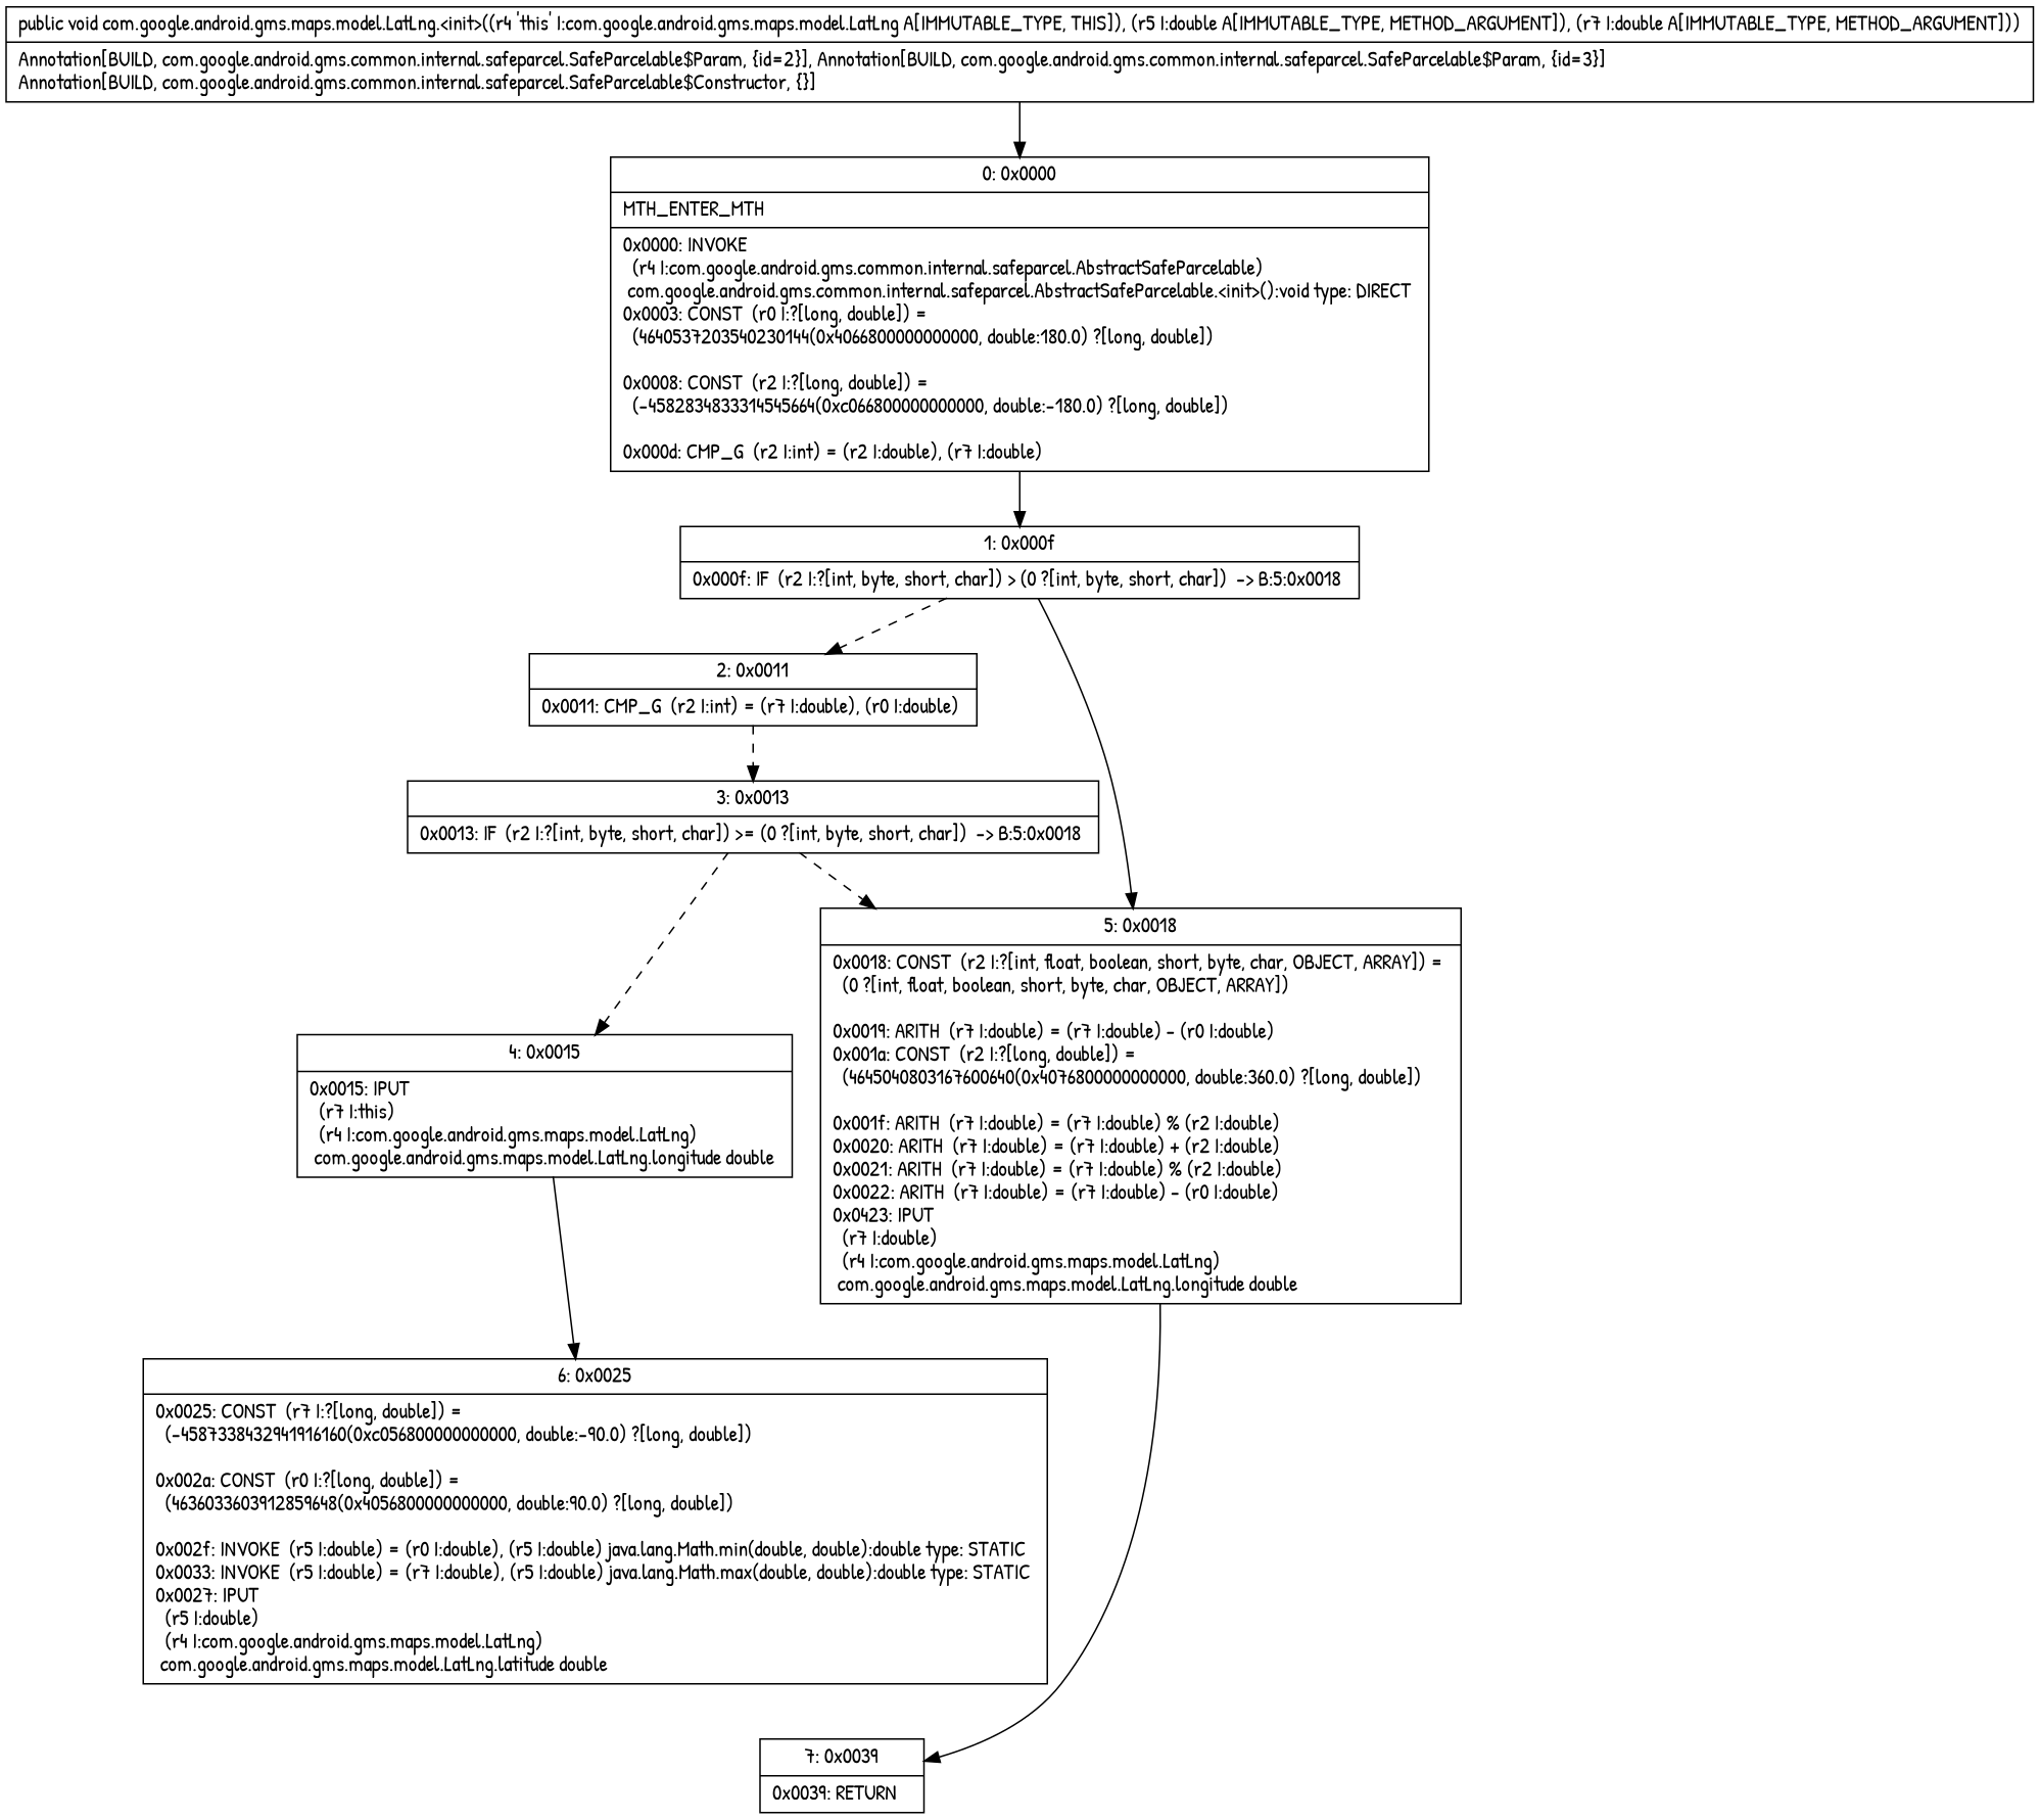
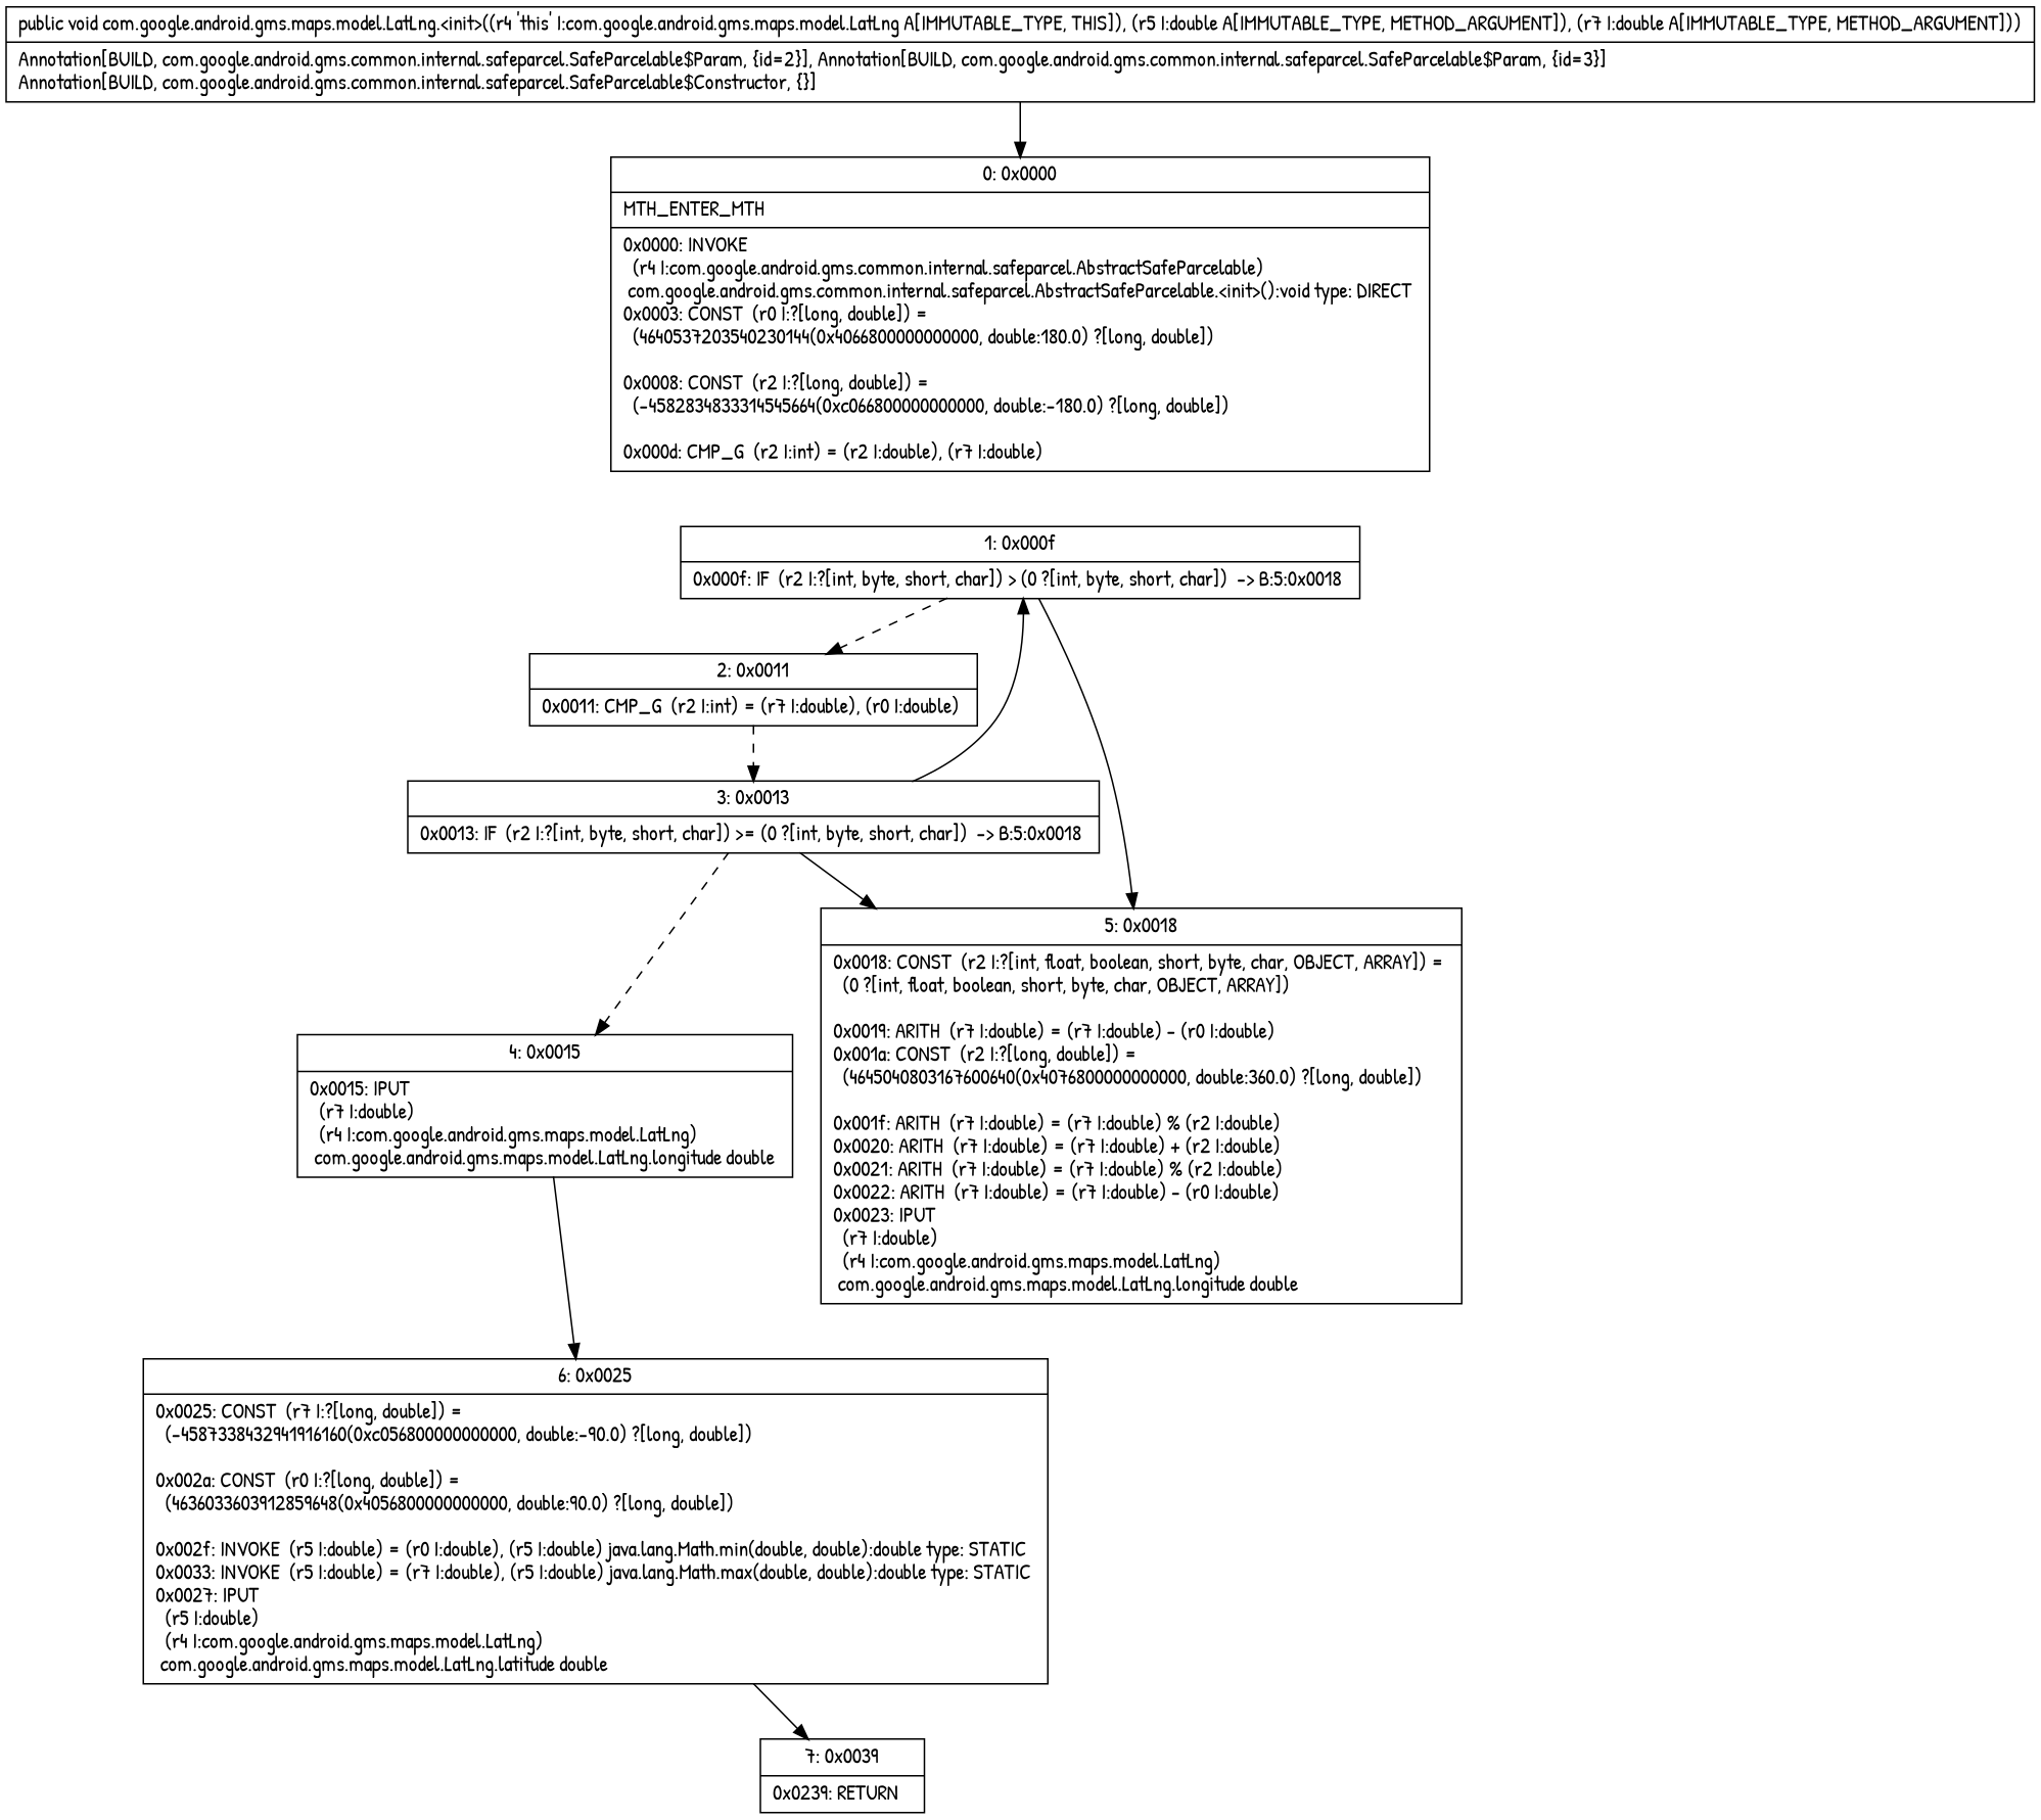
  digraph {
    fontname="Patrick Hand"
    node [fontname="Patrick Hand" shape=record]
    edge [fontname="Patrick Hand"]
    n1 [label="{0\:\ 0x0000|MTH_ENTER_MTH\l|0x0000: INVOKE  \l  (r4 I:com.google.android.gms.common.internal.safeparcel.AbstractSafeParcelable)\l com.google.android.gms.common.internal.safeparcel.AbstractSafeParcelable.\<init\>():void type: DIRECT \l0x0003: CONST  (r0 I:?[long, double]) = \l  (4640537203540230144(0x4066800000000000, double:180.0) ?[long, double])\l \l0x0008: CONST  (r2 I:?[long, double]) = \l  (\-4582834833314545664(0xc066800000000000, double:\-180.0) ?[long, double])\l \l0x000d: CMP_G  (r2 I:int) = (r2 I:double), (r7 I:double) \l}"]
    n2 [label="{1\:\ 0x000f|0x000f: IF  (r2 I:?[int, byte, short, char]) \> (0 ?[int, byte, short, char])  \-\> B:5:0x0018 \l}"]
    n3 [label="{2\:\ 0x0011|0x0011: CMP_G  (r2 I:int) = (r7 I:double), (r0 I:double) \l}"]
-   n4 [label="{5\:\ 0x0018|0x0018: CONST  (r2 I:?[int, float, boolean, short, byte, char, OBJECT, ARRAY]) = \l  (0 ?[int, float, boolean, short, byte, char, OBJECT, ARRAY])\l \l0x0019: ARITH  (r7 I:double) = (r7 I:double) \- (r0 I:double) \l0x001a: CONST  (r2 I:?[long, double]) = \l  (4645040803167600640(0x4076800000000000, double:360.0) ?[long, double])\l \l0x001f: ARITH  (r7 I:double) = (r7 I:double) % (r2 I:double) \l0x0020: ARITH  (r7 I:double) = (r7 I:double) + (r2 I:double) \l0x0021: ARITH  (r7 I:double) = (r7 I:double) % (r2 I:double) \l0x0022: ARITH  (r7 I:double) = (r7 I:double) \- (r0 I:double) \l0x0423: IPUT  \l  (r7 I:double)\l  (r4 I:com.google.android.gms.maps.model.LatLng)\l com.google.android.gms.maps.model.LatLng.longitude double \l}"]
+   n4 [label="{5\:\ 0x0018|0x0018: CONST  (r2 I:?[int, float, boolean, short, byte, char, OBJECT, ARRAY]) = \l  (0 ?[int, float, boolean, short, byte, char, OBJECT, ARRAY])\l \l0x0019: ARITH  (r7 I:double) = (r7 I:double) \- (r0 I:double) \l0x001a: CONST  (r2 I:?[long, double]) = \l  (4645040803167600640(0x4076800000000000, double:360.0) ?[long, double])\l \l0x001f: ARITH  (r7 I:double) = (r7 I:double) % (r2 I:double) \l0x0020: ARITH  (r7 I:double) = (r7 I:double) + (r2 I:double) \l0x0021: ARITH  (r7 I:double) = (r7 I:double) % (r2 I:double) \l0x0022: ARITH  (r7 I:double) = (r7 I:double) \- (r0 I:double) \l0x0023: IPUT  \l  (r7 I:double)\l  (r4 I:com.google.android.gms.maps.model.LatLng)\l com.google.android.gms.maps.model.LatLng.longitude double \l}"]
    n5 [label="{3\:\ 0x0013|0x0013: IF  (r2 I:?[int, byte, short, char]) \>= (0 ?[int, byte, short, char])  \-\> B:5:0x0018 \l}"]
-   n6 [label="{4\:\ 0x0015|0x0015: IPUT  \l  (r7 I:this)\l  (r4 I:com.google.android.gms.maps.model.LatLng)\l com.google.android.gms.maps.model.LatLng.longitude double \l}"]
+   n6 [label="{4\:\ 0x0015|0x0015: IPUT  \l  (r7 I:double)\l  (r4 I:com.google.android.gms.maps.model.LatLng)\l com.google.android.gms.maps.model.LatLng.longitude double \l}"]
    n7 [label="{6\:\ 0x0025|0x0025: CONST  (r7 I:?[long, double]) = \l  (\-4587338432941916160(0xc056800000000000, double:\-90.0) ?[long, double])\l \l0x002a: CONST  (r0 I:?[long, double]) = \l  (4636033603912859648(0x4056800000000000, double:90.0) ?[long, double])\l \l0x002f: INVOKE  (r5 I:double) = (r0 I:double), (r5 I:double) java.lang.Math.min(double, double):double type: STATIC \l0x0033: INVOKE  (r5 I:double) = (r7 I:double), (r5 I:double) java.lang.Math.max(double, double):double type: STATIC \l0x0027: IPUT  \l  (r5 I:double)\l  (r4 I:com.google.android.gms.maps.model.LatLng)\l com.google.android.gms.maps.model.LatLng.latitude double \l}"]
-   n8 [label="{7\:\ 0x0039|0x0039: RETURN   \l}"]
+   n8 [label="{7\:\ 0x0039|0x0239: RETURN   \l}"]
    n9 [label="{public void com.google.android.gms.maps.model.LatLng.\<init\>((r4 'this' I:com.google.android.gms.maps.model.LatLng A[IMMUTABLE_TYPE, THIS]), (r5 I:double A[IMMUTABLE_TYPE, METHOD_ARGUMENT]), (r7 I:double A[IMMUTABLE_TYPE, METHOD_ARGUMENT]))  | Annotation[BUILD, com.google.android.gms.common.internal.safeparcel.SafeParcelable$Param, \{id=2\}], Annotation[BUILD, com.google.android.gms.common.internal.safeparcel.SafeParcelable$Param, \{id=3\}]\lAnnotation[BUILD, com.google.android.gms.common.internal.safeparcel.SafeParcelable$Constructor, \{\}]\l}"]
-   n1 -> n2
+   n5 -> n2
    n2 -> n3 [style=dashed]
    n2 -> n4
    n3 -> n5 [style=dashed]
-   n5 -> n4 [style=dashed]
+   n5 -> n4
    n5 -> n6 [style=dashed]
    n6 -> n7
-   n4 -> n8
+   n7 -> n8
    n9 -> n1
  }
